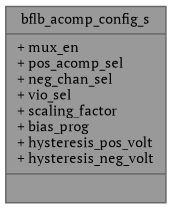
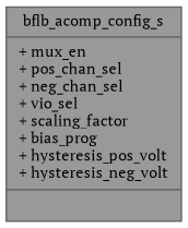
  digraph {
    fontname="PT Serif"
-   n1 [color=gray40 fillcolor=grey60 fontcolor=black fontname="PT Serif" fontsize=10 height=0.2 label="{bflb_acomp_config_s\n|+ mux_en\l+ pos_acomp_sel\l+ neg_chan_sel\l+ vio_sel\l+ scaling_factor\l+ bias_prog\l+ hysteresis_pos_volt\l+ hysteresis_neg_volt\l|}" shape=record style=filled width=0.4]
+   n1 [color=gray40 fillcolor=grey60 fontcolor=black fontname="PT Serif" fontsize=10 height=0.2 label="{bflb_acomp_config_s\n|+ mux_en\l+ pos_chan_sel\l+ neg_chan_sel\l+ vio_sel\l+ scaling_factor\l+ bias_prog\l+ hysteresis_pos_volt\l+ hysteresis_neg_volt\l|}" shape=record style=filled width=0.4]
  }
